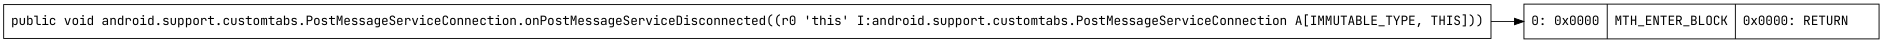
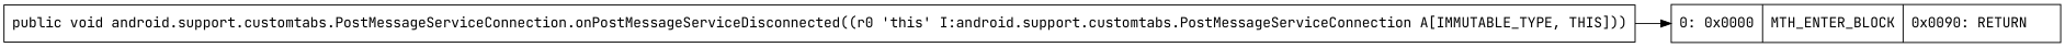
  digraph {
    rankdir=LR
    fontname="JetBrains Mono"
    node [shape=record fontname="JetBrains Mono"]
-   n1 [label="{0\:\ 0x0000|MTH_ENTER_BLOCK\l|0x0000: RETURN   \l}"]
+   n1 [label="{0\:\ 0x0000|MTH_ENTER_BLOCK\l|0x0090: RETURN   \l}"]
    n2 [label="{public void android.support.customtabs.PostMessageServiceConnection.onPostMessageServiceDisconnected((r0 'this' I:android.support.customtabs.PostMessageServiceConnection A[IMMUTABLE_TYPE, THIS])) }"]
    n2 -> n1 [fontname="JetBrains Mono"]
  }
